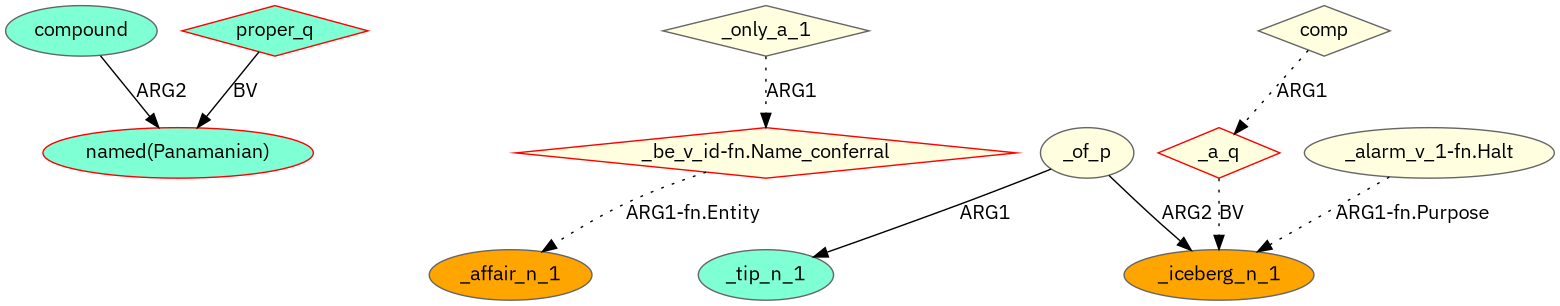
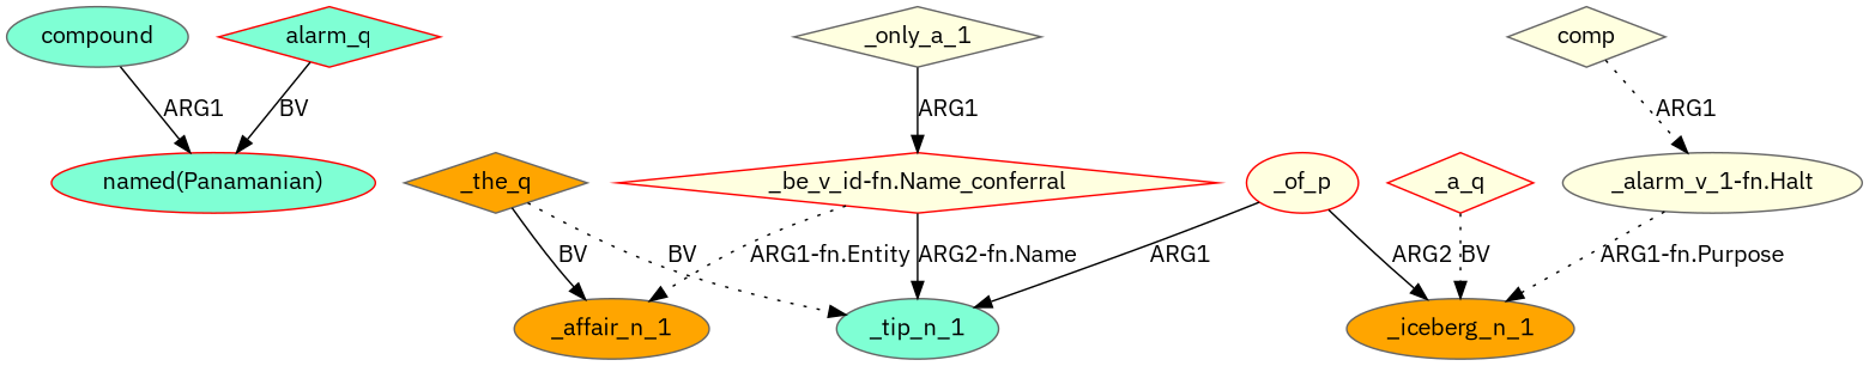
  digraph {
    fontname="IBM Plex Sans"
    node [color=gray40 fillcolor=lightyellow fontname="IBM Plex Sans" shape=ellipse style=filled]
    edge [fontname="IBM Plex Sans" style=solid]
    compound [fillcolor=aquamarine]
    "named(Panamanian)" [color=red fillcolor=aquamarine]
    _affair_n_1 [fillcolor=orange]
-   proper_q [color=red fillcolor=aquamarine shape=diamond]
+   proper_q [color=red fillcolor=aquamarine shape=diamond label=alarm_q]
    "_be_v_id-fn.Name_conferral" [color=red shape=diamond]
    _tip_n_1 [fillcolor=aquamarine]
    _a_q [color=red shape=diamond]
    _iceberg_n_1 [fillcolor=orange]
-   _of_p
+   _of_p [color=red]
+   _the_q [fillcolor=orange shape=diamond]
    _only_a_1 [shape=diamond]
    "_alarm_v_1-fn.Halt"
    comp [shape=diamond]
-   compound -> "named(Panamanian)" [label=ARG2]
+   compound -> "named(Panamanian)" [label=ARG1]
    proper_q -> "named(Panamanian)" [label=BV]
    "_be_v_id-fn.Name_conferral" -> _affair_n_1 [label="ARG1-fn.Entity" style=dotted]
+   "_be_v_id-fn.Name_conferral" -> _tip_n_1 [label="ARG2-fn.Name"]
    _a_q -> _iceberg_n_1 [label=BV style=dotted]
    _of_p -> _tip_n_1 [label=ARG1]
    _of_p -> _iceberg_n_1 [label=ARG2]
-   _only_a_1 -> "_be_v_id-fn.Name_conferral" [label=ARG1 style=dotted]
+   _the_q -> _affair_n_1 [label=BV]
+   _the_q -> _tip_n_1 [label=BV style=dotted]
+   _only_a_1 -> "_be_v_id-fn.Name_conferral" [label=ARG1]
    "_alarm_v_1-fn.Halt" -> _iceberg_n_1 [label="ARG1-fn.Purpose" style=dotted]
-   comp -> _a_q [label=ARG1 style=dotted]
+   comp -> "_alarm_v_1-fn.Halt" [label=ARG1 style=dotted]
  }
